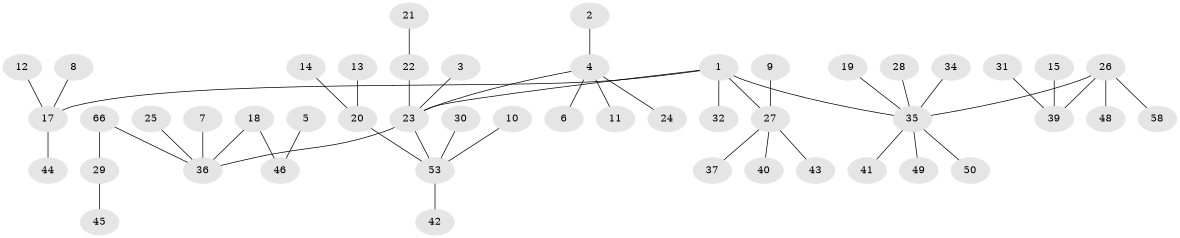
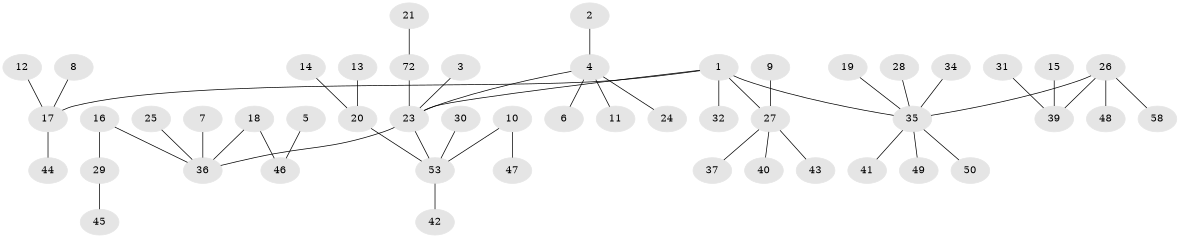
  graph {
    node [color=gray90 style=filled]
    edge [weight=1.0]
    1
    17
    23
    27
    32
    35
    44
    36
    n9 [label=53]
    37
    40
    43
    41
    49
    50
    2
    4
    6
    11
    24
    3
    5
    46
    7
    8
    9
    10
+   47
    42
    12
    13
    20
    14
    15
    39
-   16 [label=66]
+   16
    29
    45
    18
    19
    21
-   22
+   22 [label=72]
    25
    26
    n45 [label=58]
    48
    28
    30
    31
    34
    1 -- 17
    1 -- 23
    1 -- 27
    1 -- 32
    1 -- 35
    17 -- 44
    23 -- 36
    23 -- n9
    27 -- 37
    27 -- 40
    27 -- 43
    35 -- 41
    35 -- 49
    35 -- 50
    n9 -- 42
    2 -- 4
    4 -- 23
    4 -- 6
    4 -- 11
    4 -- 24
    3 -- 23
    5 -- 46
    7 -- 36
    8 -- 17
    9 -- 27
    10 -- n9
+   10 -- 47
    12 -- 17
    13 -- 20
    20 -- n9
    14 -- 20
    15 -- 39
    16 -- 36
    16 -- 29
    29 -- 45
    18 -- 36
    18 -- 46
    19 -- 35
    21 -- 22
    22 -- 23
    25 -- 36
    26 -- 35
    26 -- 39
    26 -- n45
    26 -- 48
    28 -- 35
    30 -- n9
    31 -- 39
    34 -- 35
  }
